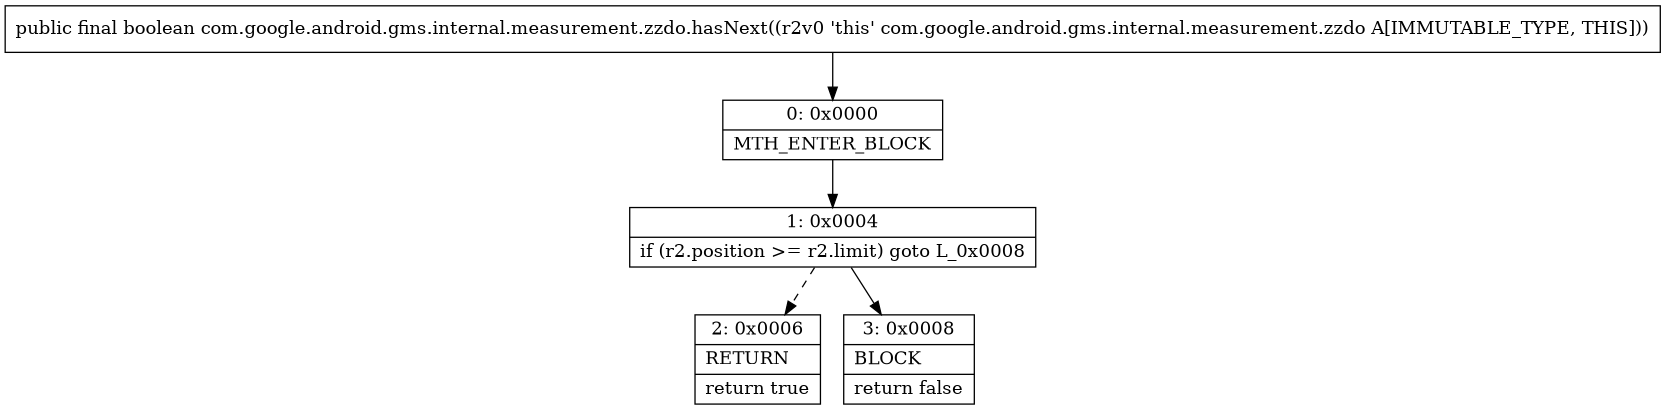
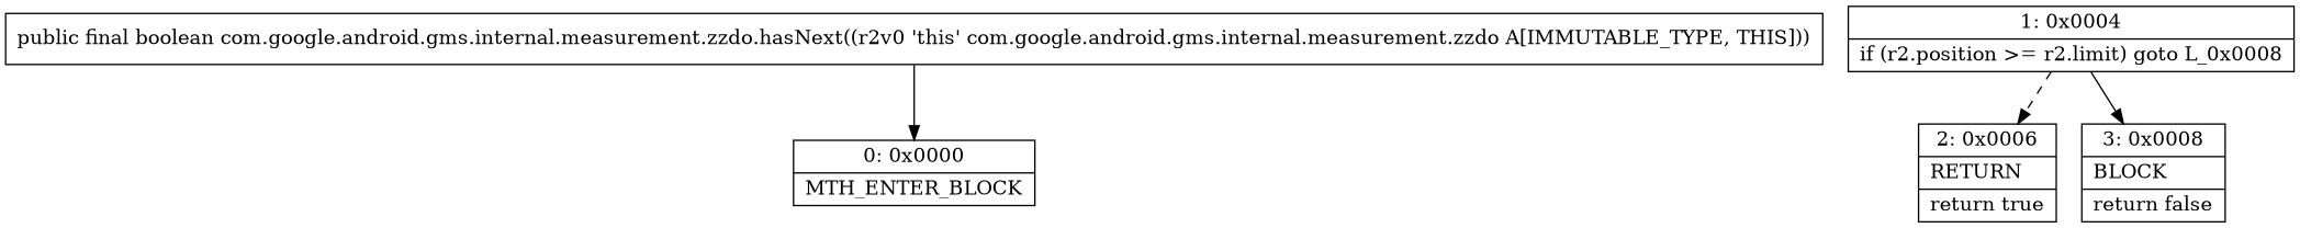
  digraph {
    node [shape=record]
    n1 [label="{0\:\ 0x0000|MTH_ENTER_BLOCK\l}"]
    n2 [label="{1\:\ 0x0004|if (r2.position \>= r2.limit) goto L_0x0008\l}"]
    n3 [label="{2\:\ 0x0006|RETURN\l|return true\l}"]
    n4 [label="{3\:\ 0x0008|BLOCK\l|return false\l}"]
    n5 [label="{public final boolean com.google.android.gms.internal.measurement.zzdo.hasNext((r2v0 'this' com.google.android.gms.internal.measurement.zzdo A[IMMUTABLE_TYPE, THIS])) }"]
-   n1 -> n2
    n2 -> n3 [style=dashed]
    n2 -> n4
    n5 -> n1
  }
